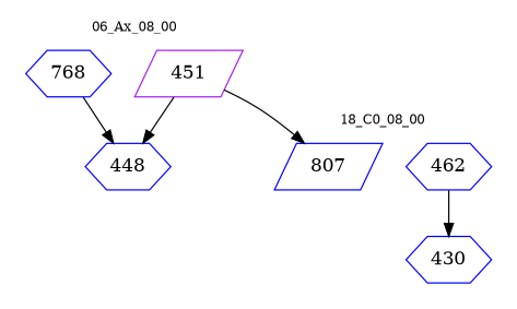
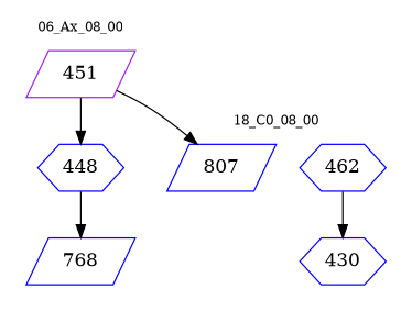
  digraph {
    node [color=blue shape=parallelogram]
    edge [color=black]
    n1 [color=purple label=451]
    n2 [label=448 shape=hexagon]
-   n3 [label=768 shape=hexagon]
+   n3 [label=768]
    n4 [label=462 shape=hexagon]
    n5 [label=430 shape=hexagon]
    n6 [label=807]
    subgraph cluster_1 {
      color=white
      fontsize=10
      label="06_Ax_08_00"
      n1
      n2
      n3
    }
    subgraph cluster_2 {
      color=white
      fontsize=10
      label="18_C0_08_00"
      n4
      n5
      n6
    }
    n1 -> n2
    n1 -> n6
-   n3 -> n2
+   n2 -> n3
    n4 -> n5
  }
